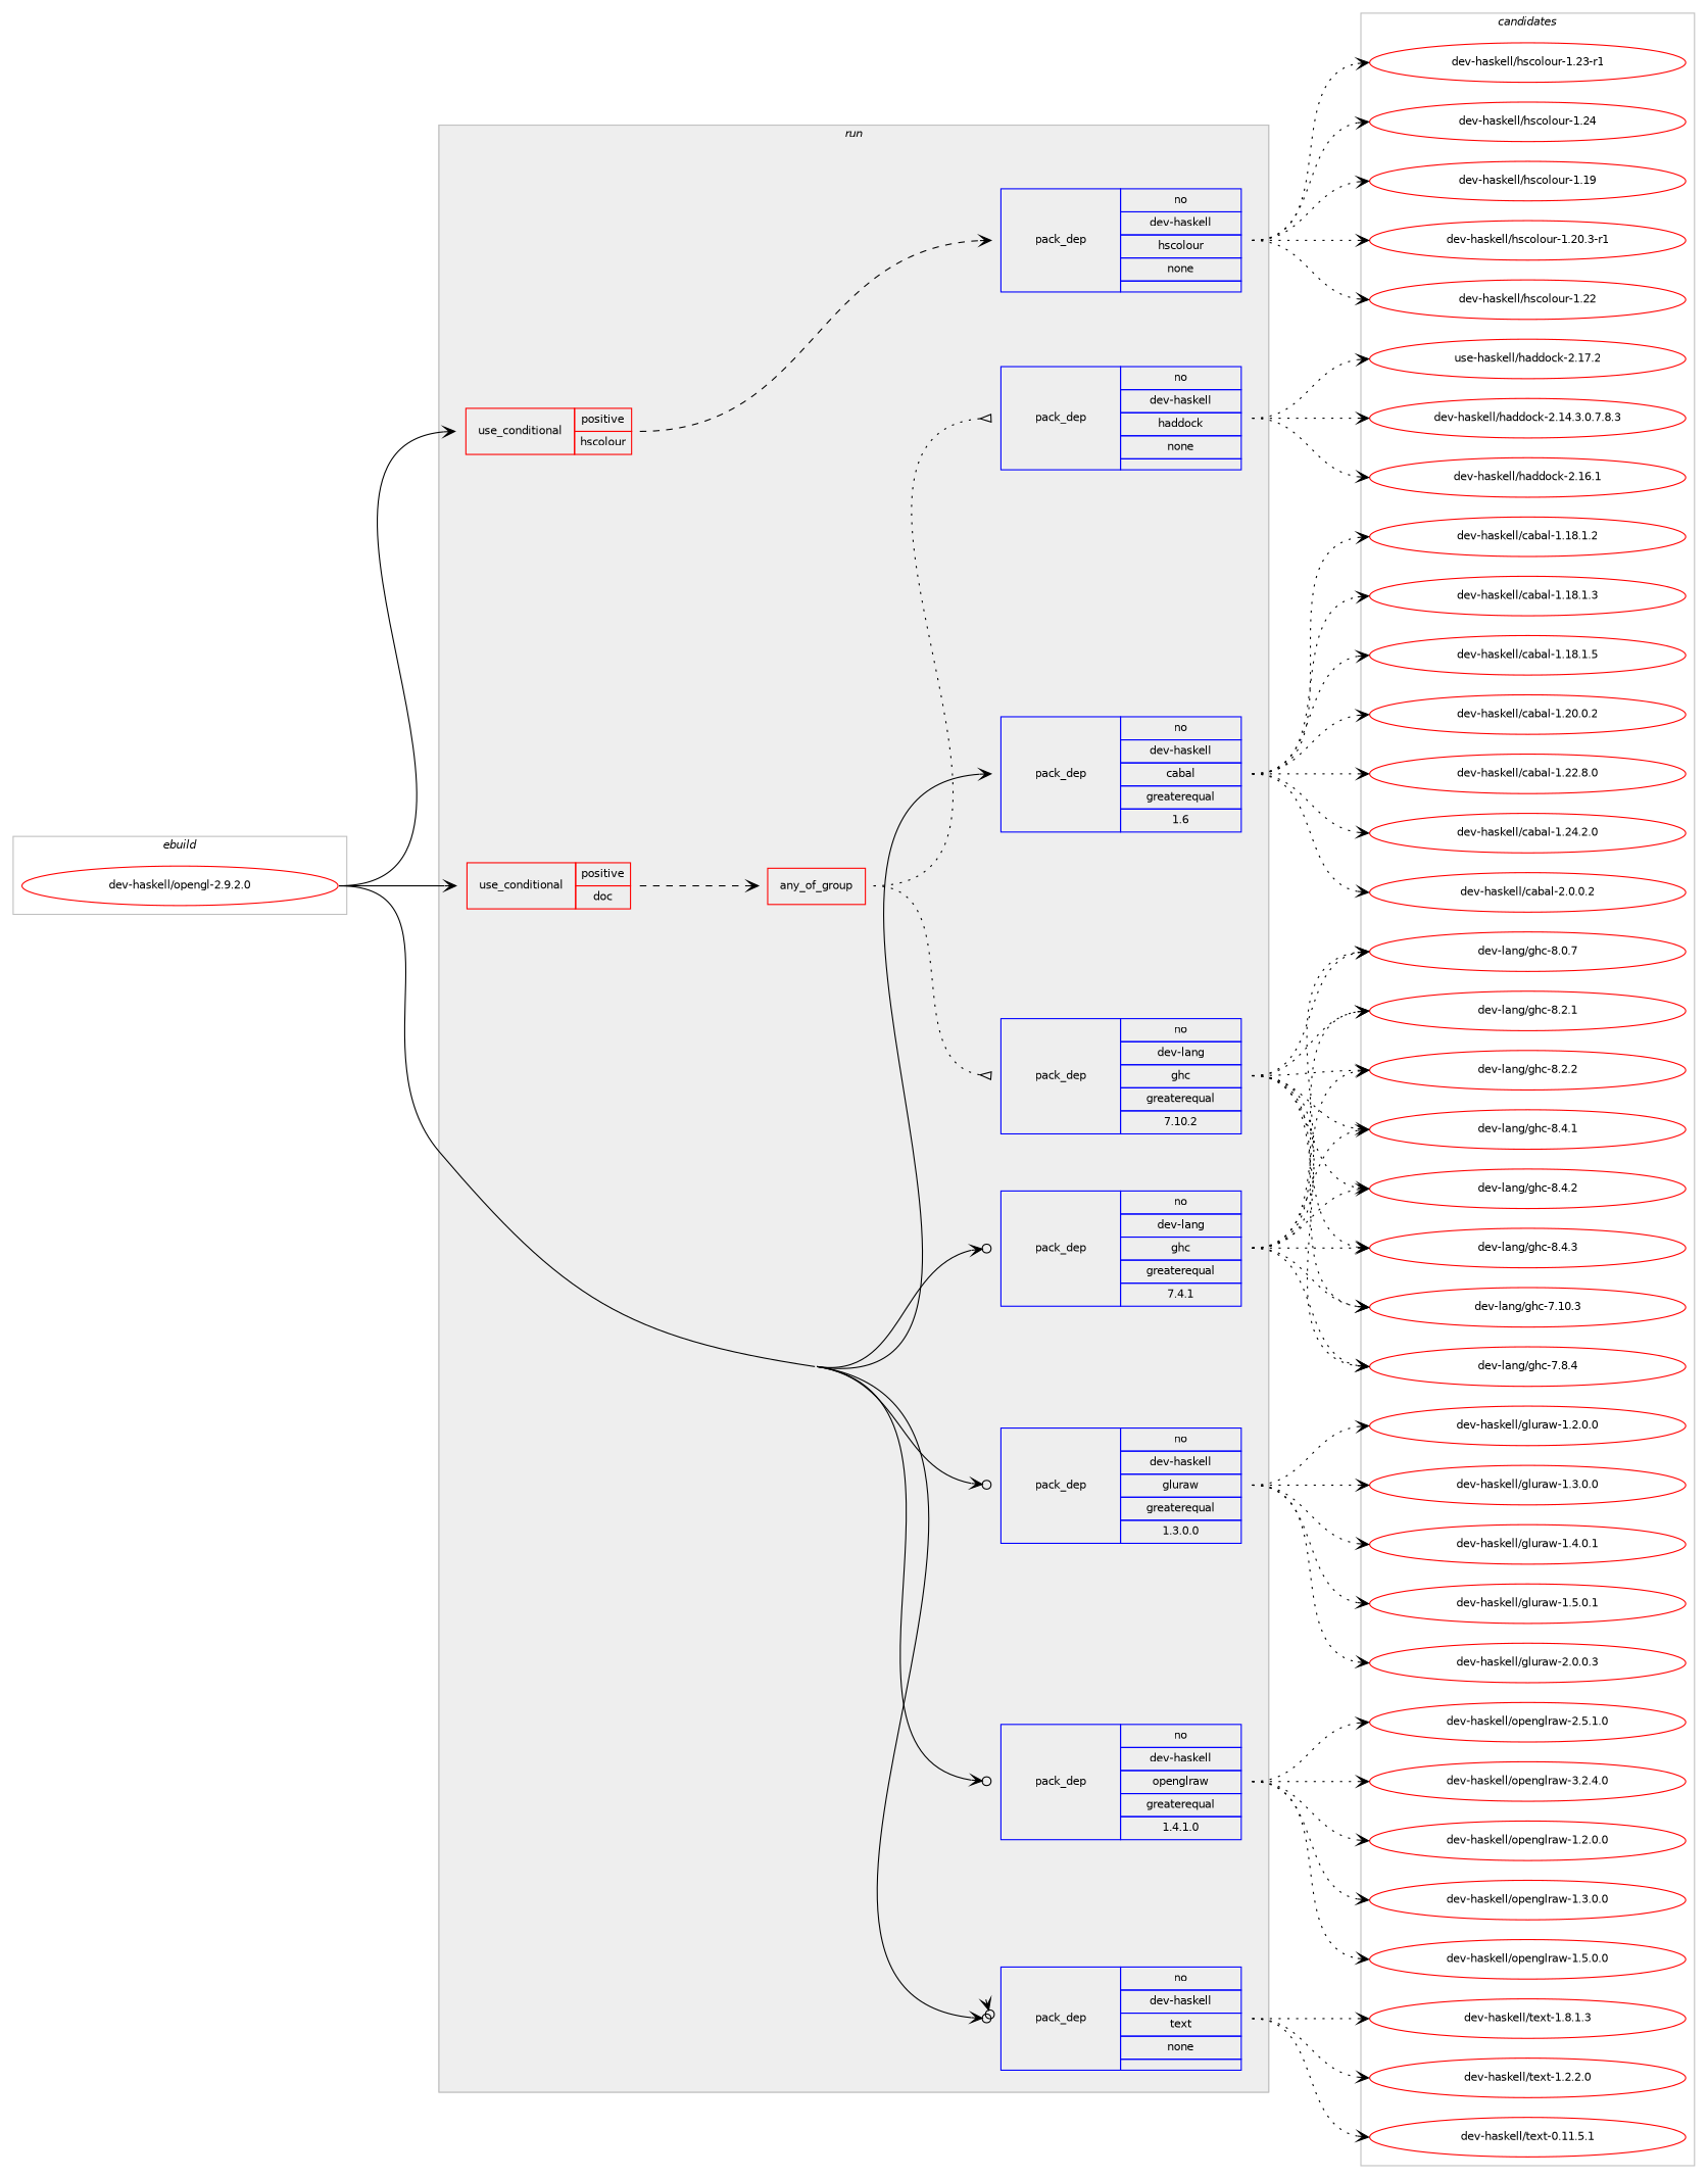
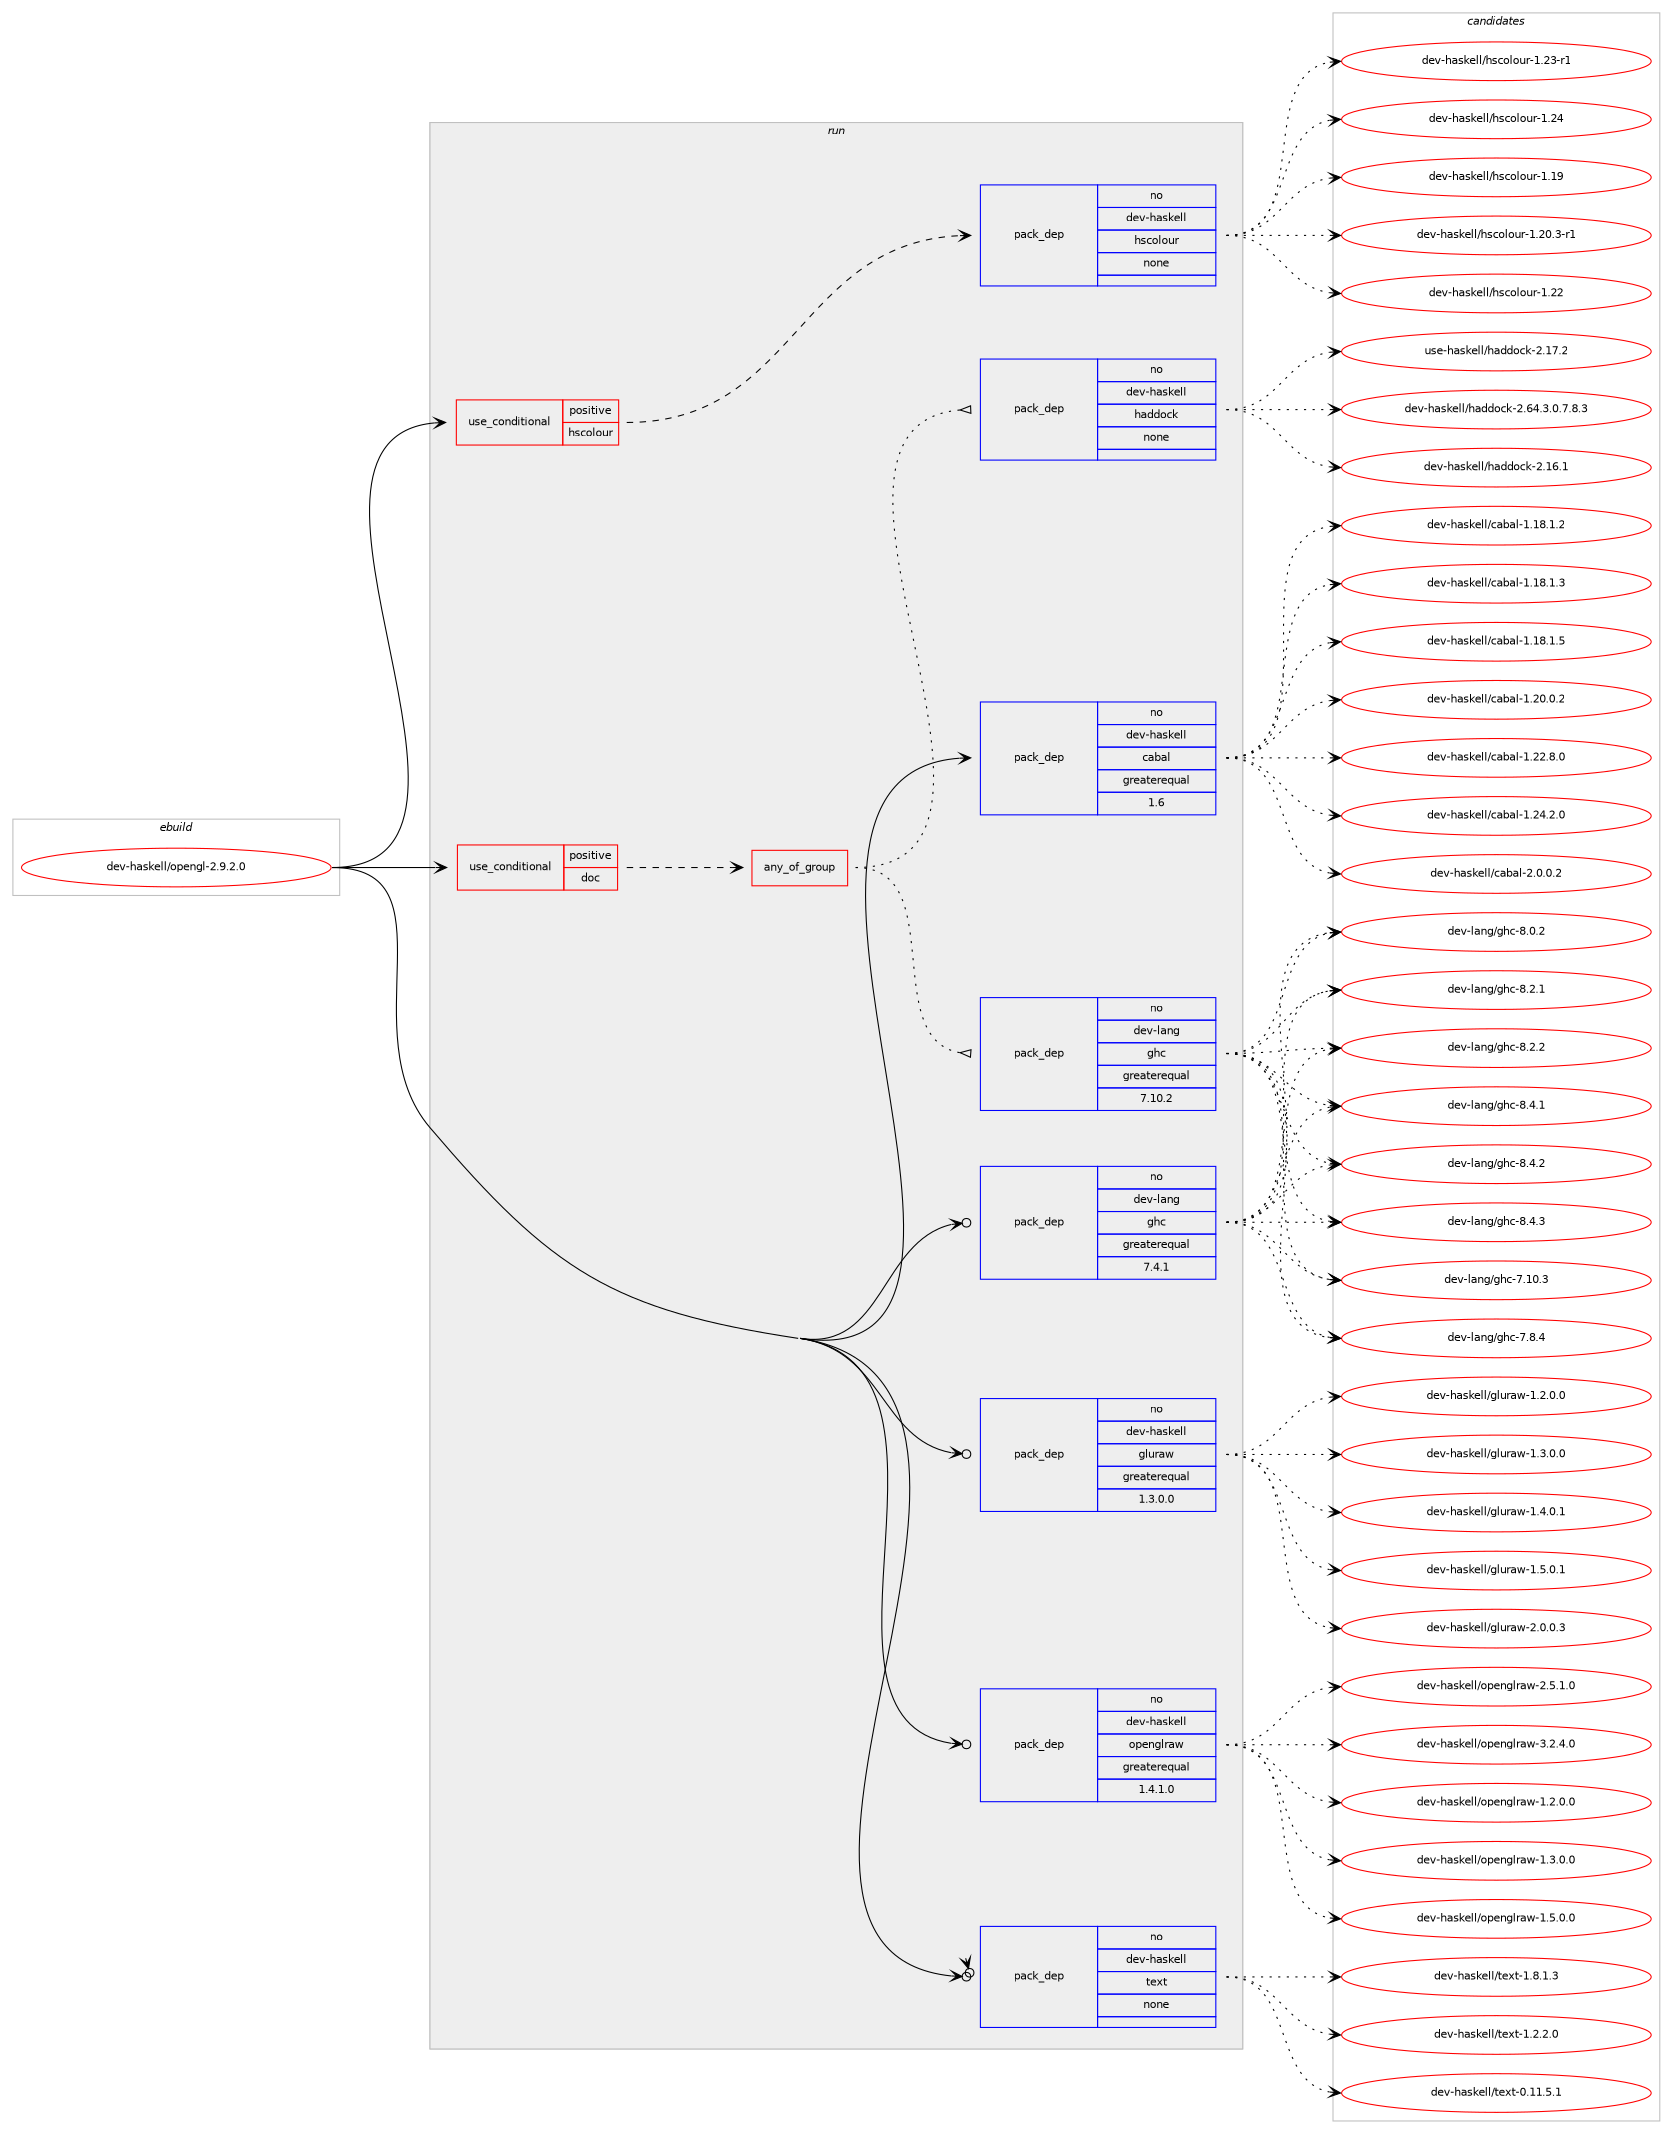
  digraph {
    compound=true
    concentrate=true
    fontname=Helvetica
    fontsize=10
    newrank=true
    rankdir=LR
    ranksep=1.5
    node [color=red fontname=Helvetica fontsize=10]
    edge [arrowhead=vee headport=w style=dotted tailport=e weight=100]
    n1 [label="dev-haskell/opengl-2.9.2.0" width=4]
    n2 [color=blue label=<<TABLE BORDER="0" CELLBORDER="1" CELLSPACING="0" CELLPADDING="4" WIDTH="220"><TR><TD ROWSPAN="6" CELLPADDING="30">pack_dep</TD></TR><TR><TD WIDTH="110">no</TD></TR><TR><TD>dev-haskell</TD></TR><TR><TD>haddock</TD></TR><TR><TD>none</TD></TR><TR><TD></TD></TR></TABLE>> shape=none]
    n3 [color=blue label=<<TABLE BORDER="0" CELLBORDER="1" CELLSPACING="0" CELLPADDING="4" WIDTH="220"><TR><TD ROWSPAN="6" CELLPADDING="30">pack_dep</TD></TR><TR><TD WIDTH="110">no</TD></TR><TR><TD>dev-lang</TD></TR><TR><TD>ghc</TD></TR><TR><TD>greaterequal</TD></TR><TR><TD>7.10.2</TD></TR></TABLE>> shape=none]
    n4 [label=<<TABLE BORDER="0" CELLBORDER="1" CELLSPACING="0" CELLPADDING="4"><TR><TD CELLPADDING="10">any_of_group</TD></TR></TABLE>> shape=none]
    n5 [label=<<TABLE BORDER="0" CELLBORDER="1" CELLSPACING="0" CELLPADDING="4"><TR><TD ROWSPAN="3" CELLPADDING="10">use_conditional</TD></TR><TR><TD>positive</TD></TR><TR><TD>doc</TD></TR></TABLE>> shape=none]
    n6 [color=blue label=<<TABLE BORDER="0" CELLBORDER="1" CELLSPACING="0" CELLPADDING="4" WIDTH="220"><TR><TD ROWSPAN="6" CELLPADDING="30">pack_dep</TD></TR><TR><TD WIDTH="110">no</TD></TR><TR><TD>dev-haskell</TD></TR><TR><TD>hscolour</TD></TR><TR><TD>none</TD></TR><TR><TD></TD></TR></TABLE>> shape=none]
    n7 [label=<<TABLE BORDER="0" CELLBORDER="1" CELLSPACING="0" CELLPADDING="4"><TR><TD ROWSPAN="3" CELLPADDING="10">use_conditional</TD></TR><TR><TD>positive</TD></TR><TR><TD>hscolour</TD></TR></TABLE>> shape=none]
    n8 [color=blue label=<<TABLE BORDER="0" CELLBORDER="1" CELLSPACING="0" CELLPADDING="4" WIDTH="220"><TR><TD ROWSPAN="6" CELLPADDING="30">pack_dep</TD></TR><TR><TD WIDTH="110">no</TD></TR><TR><TD>dev-haskell</TD></TR><TR><TD>cabal</TD></TR><TR><TD>greaterequal</TD></TR><TR><TD>1.6</TD></TR></TABLE>> shape=none]
    n9 [color=blue label=<<TABLE BORDER="0" CELLBORDER="1" CELLSPACING="0" CELLPADDING="4" WIDTH="220"><TR><TD ROWSPAN="6" CELLPADDING="30">pack_dep</TD></TR><TR><TD WIDTH="110">no</TD></TR><TR><TD>dev-haskell</TD></TR><TR><TD>gluraw</TD></TR><TR><TD>greaterequal</TD></TR><TR><TD>1.3.0.0</TD></TR></TABLE>> shape=none]
    n10 [color=blue label=<<TABLE BORDER="0" CELLBORDER="1" CELLSPACING="0" CELLPADDING="4" WIDTH="220"><TR><TD ROWSPAN="6" CELLPADDING="30">pack_dep</TD></TR><TR><TD WIDTH="110">no</TD></TR><TR><TD>dev-haskell</TD></TR><TR><TD>openglraw</TD></TR><TR><TD>greaterequal</TD></TR><TR><TD>1.4.1.0</TD></TR></TABLE>> shape=none]
    n11 [color=blue label=<<TABLE BORDER="0" CELLBORDER="1" CELLSPACING="0" CELLPADDING="4" WIDTH="220"><TR><TD ROWSPAN="6" CELLPADDING="30">pack_dep</TD></TR><TR><TD WIDTH="110">no</TD></TR><TR><TD>dev-haskell</TD></TR><TR><TD>text</TD></TR><TR><TD>none</TD></TR><TR><TD></TD></TR></TABLE>> shape=none]
    n12 [color=blue label=<<TABLE BORDER="0" CELLBORDER="1" CELLSPACING="0" CELLPADDING="4" WIDTH="220"><TR><TD ROWSPAN="6" CELLPADDING="30">pack_dep</TD></TR><TR><TD WIDTH="110">no</TD></TR><TR><TD>dev-lang</TD></TR><TR><TD>ghc</TD></TR><TR><TD>greaterequal</TD></TR><TR><TD>7.4.1</TD></TR></TABLE>> shape=none]
-   n13 [label="dev-haskell/haddock-2.14.3.0.7.8.3" width=4]
+   n13 [label="dev-haskell/haddock-2.64.3.0.7.8.3" width=4]
    n14 [label="dev-haskell/haddock-2.16.1" width=4]
    n15 [label="use-haskell/haddock-2.17.2" width=4]
    n16 [label="dev-lang/ghc-7.10.3" width=4]
    n17 [label="dev-lang/ghc-7.8.4" width=4]
-   n18 [label="dev-lang/ghc-8.0.7" width=4]
+   n18 [label="dev-lang/ghc-8.0.2" width=4]
    n19 [label="dev-lang/ghc-8.2.1" width=4]
    n20 [label="dev-lang/ghc-8.2.2" width=4]
    n21 [label="dev-lang/ghc-8.4.1" width=4]
    n22 [label="dev-lang/ghc-8.4.2" width=4]
    n23 [label="dev-lang/ghc-8.4.3" width=4]
    n24 [label="dev-haskell/cabal-1.18.1.2" width=4]
    n25 [label="dev-haskell/cabal-1.18.1.3" width=4]
    n26 [label="dev-haskell/cabal-1.18.1.5" width=4]
    n27 [label="dev-haskell/cabal-1.20.0.2" width=4]
    n28 [label="dev-haskell/cabal-1.22.8.0" width=4]
    n29 [label="dev-haskell/cabal-1.24.2.0" width=4]
    n30 [label="dev-haskell/cabal-2.0.0.2" width=4]
    n31 [label="dev-haskell/hscolour-1.19" width=4]
    n32 [label="dev-haskell/hscolour-1.20.3-r1" width=4]
    n33 [label="dev-haskell/hscolour-1.22" width=4]
    n34 [label="dev-haskell/hscolour-1.23-r1" width=4]
    n35 [label="dev-haskell/hscolour-1.24" width=4]
    n36 [label="dev-haskell/gluraw-1.2.0.0" width=4]
    n37 [label="dev-haskell/gluraw-1.3.0.0" width=4]
    n38 [label="dev-haskell/gluraw-1.4.0.1" width=4]
    n39 [label="dev-haskell/gluraw-1.5.0.1" width=4]
    n40 [label="dev-haskell/gluraw-2.0.0.3" width=4]
    n41 [label="dev-haskell/openglraw-1.2.0.0" width=4]
    n42 [label="dev-haskell/openglraw-1.3.0.0" width=4]
    n43 [label="dev-haskell/openglraw-1.5.0.0" width=4]
    n44 [label="dev-haskell/openglraw-2.5.1.0" width=4]
    n45 [label="dev-haskell/openglraw-3.2.4.0" width=4]
    n46 [label="dev-haskell/text-0.11.5.1" width=4]
    n47 [label="dev-haskell/text-1.8.1.3" width=4]
    n48 [label="dev-haskell/text-1.2.2.0" width=4]
    subgraph cluster_1 {
      color=gray
      label=<<i>ebuild</i>>
      rank=same
      n1
    }
    subgraph cluster_2 {
      color=gray
      label=<<i>dependencies</i>>
      subgraph cluster_3 {
        color=gray
        fillcolor="#eeeeee"
        label=<<i>compile</i>>
        style=filled
        subgraph sub_4 {
          color=gray
          fillcolor="#eeeeee"
          label=<<i>compile</i>>
          style=filled
          n5
          subgraph sub_5 {
            color=gray
            fillcolor="#eeeeee"
            label=<<i>compile</i>>
            style=filled
            n4
            subgraph sub_6 {
              color=gray
              fillcolor="#eeeeee"
              label=<<i>compile</i>>
              style=filled
              n2
            }
            subgraph sub_7 {
              color=gray
              fillcolor="#eeeeee"
              label=<<i>compile</i>>
              style=filled
              n3
            }
          }
        }
        subgraph sub_8 {
          color=gray
          fillcolor="#eeeeee"
          label=<<i>compile</i>>
          style=filled
          n7
          subgraph sub_9 {
            color=gray
            fillcolor="#eeeeee"
            label=<<i>compile</i>>
            style=filled
            n6
          }
        }
        subgraph sub_10 {
          color=gray
          fillcolor="#eeeeee"
          label=<<i>compile</i>>
          style=filled
          n8
        }
      }
      subgraph cluster_11 {
        color=gray
        fillcolor="#eeeeee"
        label=<<i>compile and run</i>>
        style=filled
        subgraph sub_12 {
          color=gray
          fillcolor="#eeeeee"
          label=<<i>compile and run</i>>
          style=filled
          n9
        }
        subgraph sub_13 {
          color=gray
          fillcolor="#eeeeee"
          label=<<i>compile and run</i>>
          style=filled
          n10
        }
        subgraph sub_14 {
          color=gray
          fillcolor="#eeeeee"
          label=<<i>compile and run</i>>
          style=filled
          n11
        }
        subgraph sub_15 {
          color=gray
          fillcolor="#eeeeee"
          label=<<i>compile and run</i>>
          style=filled
          n12
        }
      }
      subgraph cluster_16 {
        color=gray
        fillcolor="#eeeeee"
        label=<<i>run</i>>
        style=filled
      }
    }
    subgraph cluster_17 {
      color=gray
      label=<<i>candidates</i>>
      rank=same
      subgraph sub_18 {
        color=black
        label=<<i>candidates</i>>
        nodesep=1
        rank=same
        n13
        n14
        n15
      }
      subgraph sub_19 {
        color=black
        label=<<i>candidates</i>>
        nodesep=1
        rank=same
        n16
        n17
        n18
        n19
        n20
        n21
        n22
        n23
      }
      subgraph sub_20 {
        color=black
        label=<<i>candidates</i>>
        nodesep=1
        rank=same
        n24
        n25
        n26
        n27
        n28
        n29
        n30
      }
      subgraph sub_21 {
        color=black
        label=<<i>candidates</i>>
        nodesep=1
        rank=same
        n31
        n32
        n33
        n34
        n35
      }
      subgraph sub_22 {
        color=black
        label=<<i>candidates</i>>
        nodesep=1
        rank=same
        n36
        n37
        n38
        n39
        n40
      }
      subgraph sub_23 {
        color=black
        label=<<i>candidates</i>>
        nodesep=1
        rank=same
        n41
        n42
        n43
        n44
        n45
      }
      subgraph sub_24 {
        color=black
        label=<<i>candidates</i>>
        nodesep=1
        rank=same
        n46
        n47
        n48
      }
      subgraph sub_25 {
        color=black
        label=<<i>candidates</i>>
        nodesep=1
        rank=same
        n16
        n17
        n18
        n19
        n20
        n21
        n22
        n23
      }
    }
    n1 -> n5 [style=solid weight=20]
    n1 -> n7 [style=solid weight=20]
    n1 -> n8 [style=solid weight=20]
    n1 -> n9 [arrowhead=odotvee style=solid weight=20]
    n1 -> n10 [arrowhead=odotvee style=solid weight=20]
    n1 -> n11 [arrowhead=odotvee style=solid weight=20]
    n1 -> n12 [arrowhead=odotvee style=solid weight=20]
    n2 -> n13
    n2 -> n14
    n2 -> n15
    n3 -> n16
    n3 -> n17
    n3 -> n18
    n3 -> n19
    n3 -> n20
    n3 -> n21
    n3 -> n22
    n3 -> n23
    n4 -> n2 [arrowhead=oinv weight=20]
    n4 -> n3 [arrowhead=oinv weight=20]
    n5 -> n4 [style=dashed weight=20]
    n6 -> n31
    n6 -> n32
    n6 -> n33
    n6 -> n34
    n6 -> n35
    n7 -> n6 [style=dashed weight=20]
    n8 -> n24
    n8 -> n25
    n8 -> n26
    n8 -> n27
    n8 -> n28
    n8 -> n29
    n8 -> n30
    n9 -> n36
    n9 -> n37
    n9 -> n38
    n9 -> n39
    n9 -> n40
    n10 -> n41
    n10 -> n42
    n10 -> n43
    n10 -> n44
    n10 -> n45
    n11 -> n46
    n11 -> n47
    n11 -> n48
    n12 -> n16
    n12 -> n17
    n12 -> n18
    n12 -> n19
    n12 -> n20
    n12 -> n21
    n12 -> n22
    n12 -> n23
  }
